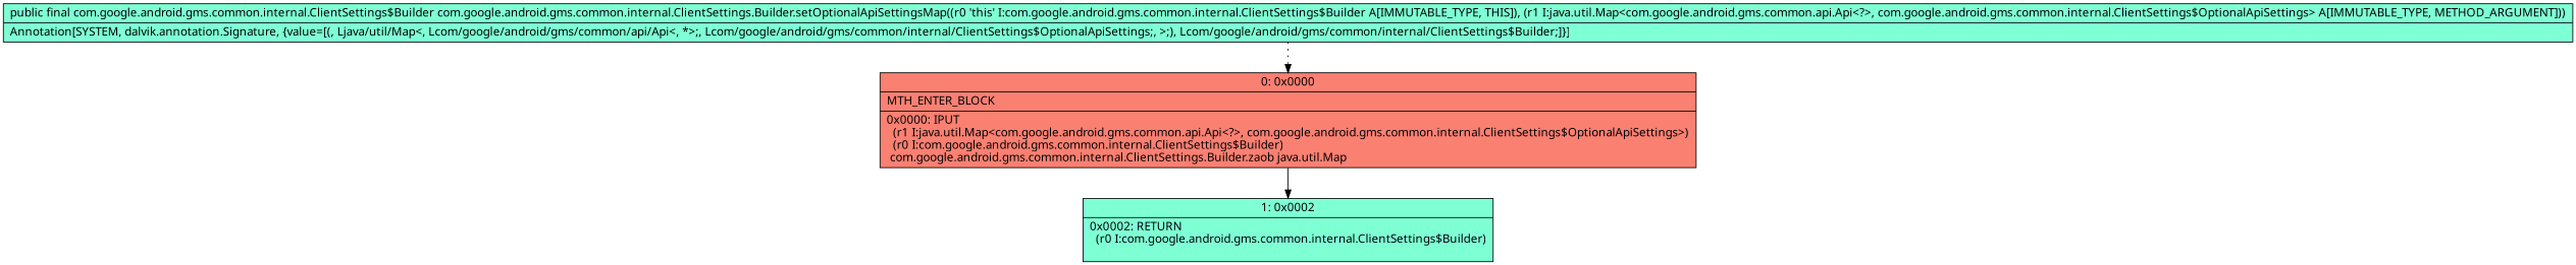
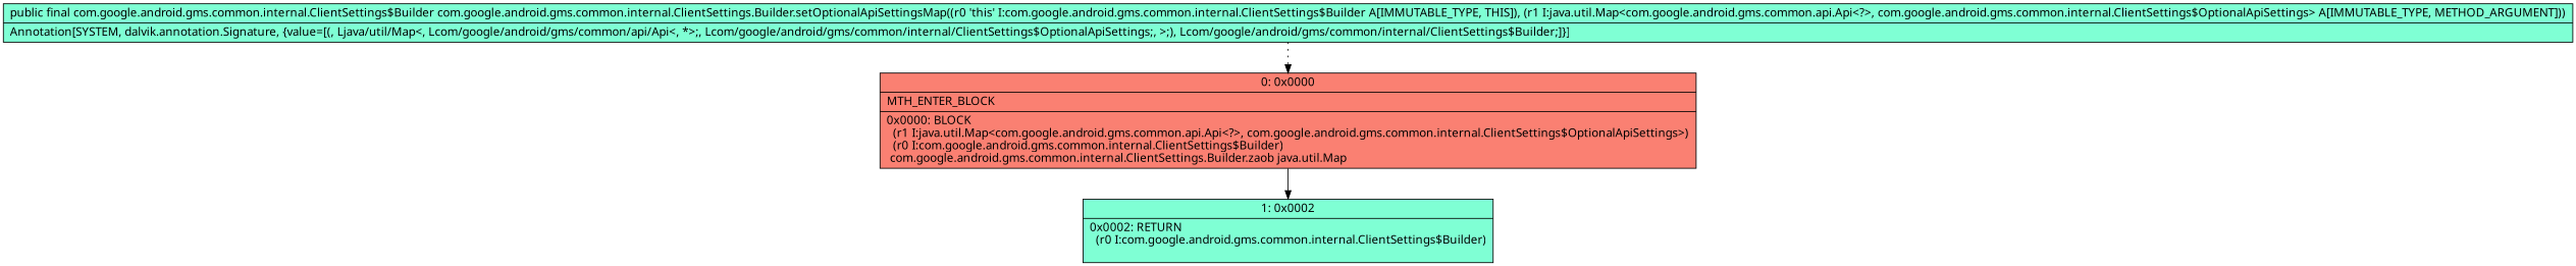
  digraph {
    fontname="Noto Sans"
    node [shape=record style=filled fillcolor=aquamarine fontname="Noto Sans"]
    edge [fontname="Noto Sans"]
-   n1 [label="{0\:\ 0x0000|MTH_ENTER_BLOCK\l|0x0000: IPUT  \l  (r1 I:java.util.Map\<com.google.android.gms.common.api.Api\<?\>, com.google.android.gms.common.internal.ClientSettings$OptionalApiSettings\>)\l  (r0 I:com.google.android.gms.common.internal.ClientSettings$Builder)\l com.google.android.gms.common.internal.ClientSettings.Builder.zaob java.util.Map \l}" fillcolor=salmon]
+   n1 [label="{0\:\ 0x0000|MTH_ENTER_BLOCK\l|0x0000: BLOCK  \l  (r1 I:java.util.Map\<com.google.android.gms.common.api.Api\<?\>, com.google.android.gms.common.internal.ClientSettings$OptionalApiSettings\>)\l  (r0 I:com.google.android.gms.common.internal.ClientSettings$Builder)\l com.google.android.gms.common.internal.ClientSettings.Builder.zaob java.util.Map \l}" fillcolor=salmon]
    n2 [label="{1\:\ 0x0002|0x0002: RETURN  \l  (r0 I:com.google.android.gms.common.internal.ClientSettings$Builder)\l \l}"]
    n3 [label="{public final com.google.android.gms.common.internal.ClientSettings$Builder com.google.android.gms.common.internal.ClientSettings.Builder.setOptionalApiSettingsMap((r0 'this' I:com.google.android.gms.common.internal.ClientSettings$Builder A[IMMUTABLE_TYPE, THIS]), (r1 I:java.util.Map\<com.google.android.gms.common.api.Api\<?\>, com.google.android.gms.common.internal.ClientSettings$OptionalApiSettings\> A[IMMUTABLE_TYPE, METHOD_ARGUMENT]))  | Annotation[SYSTEM, dalvik.annotation.Signature, \{value=[(, Ljava\/util\/Map\<, Lcom\/google\/android\/gms\/common\/api\/Api\<, *\>;, Lcom\/google\/android\/gms\/common\/internal\/ClientSettings$OptionalApiSettings;, \>;), Lcom\/google\/android\/gms\/common\/internal\/ClientSettings$Builder;]\}]\l}"]
    n1 -> n2 [style=solid]
    n3 -> n1 [style=dotted]
  }
